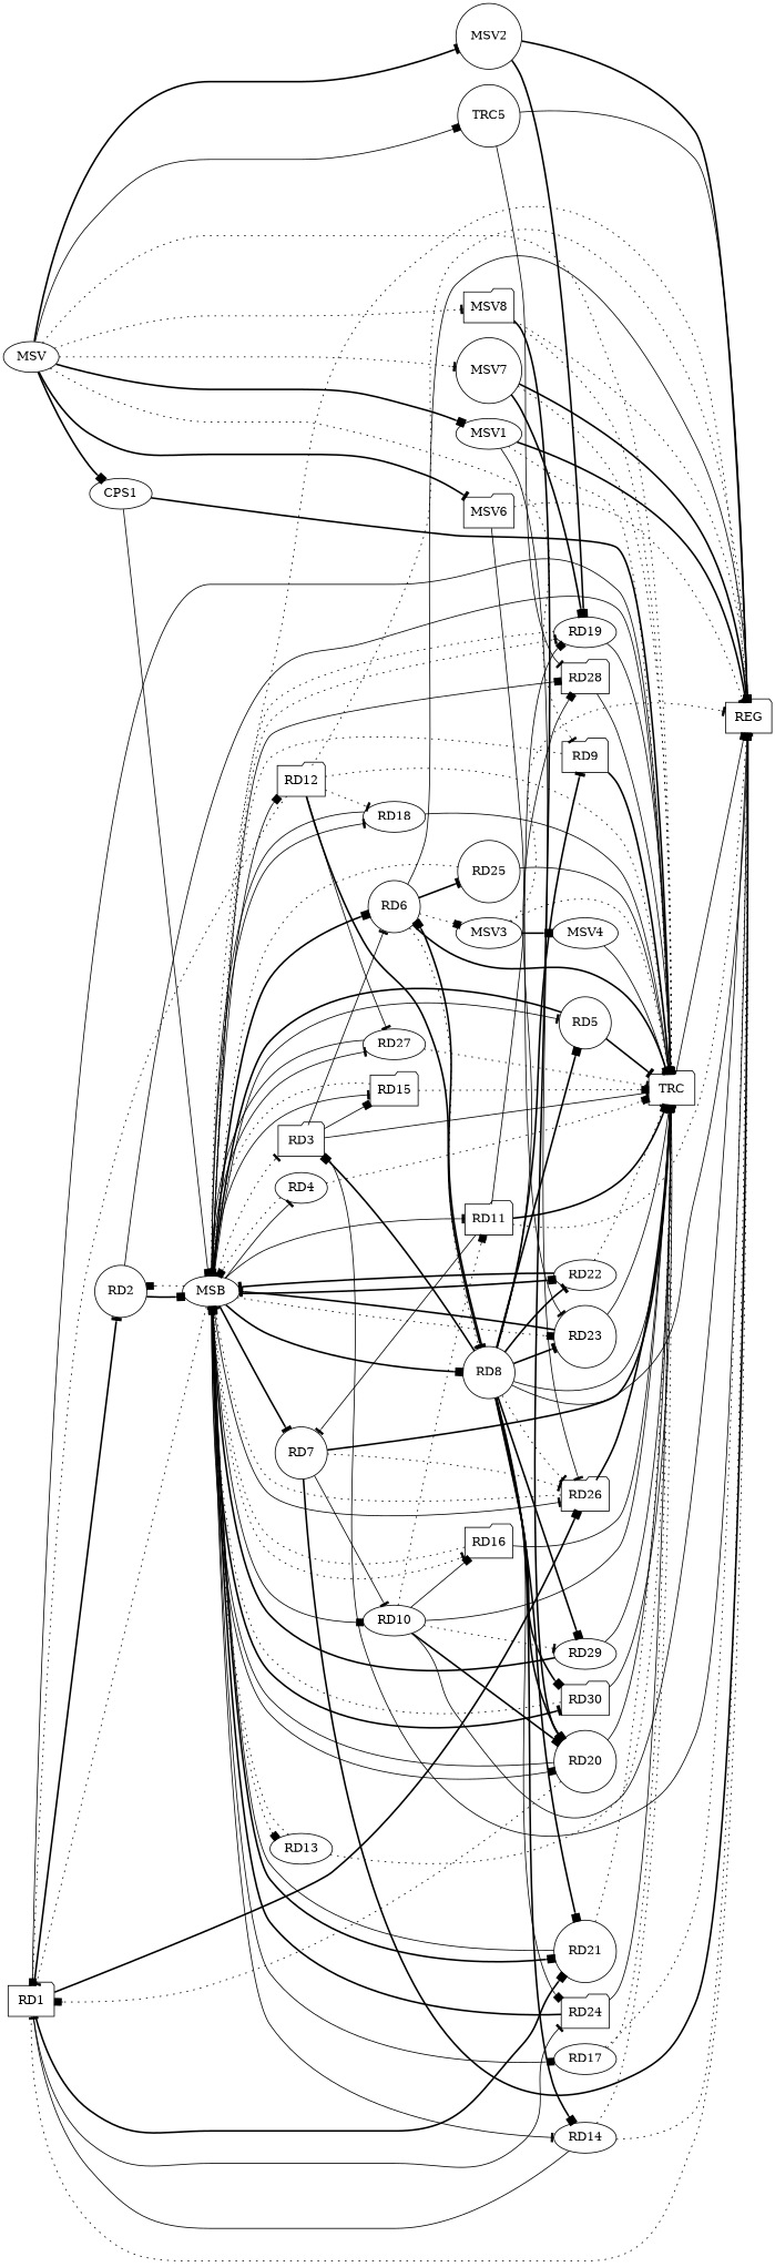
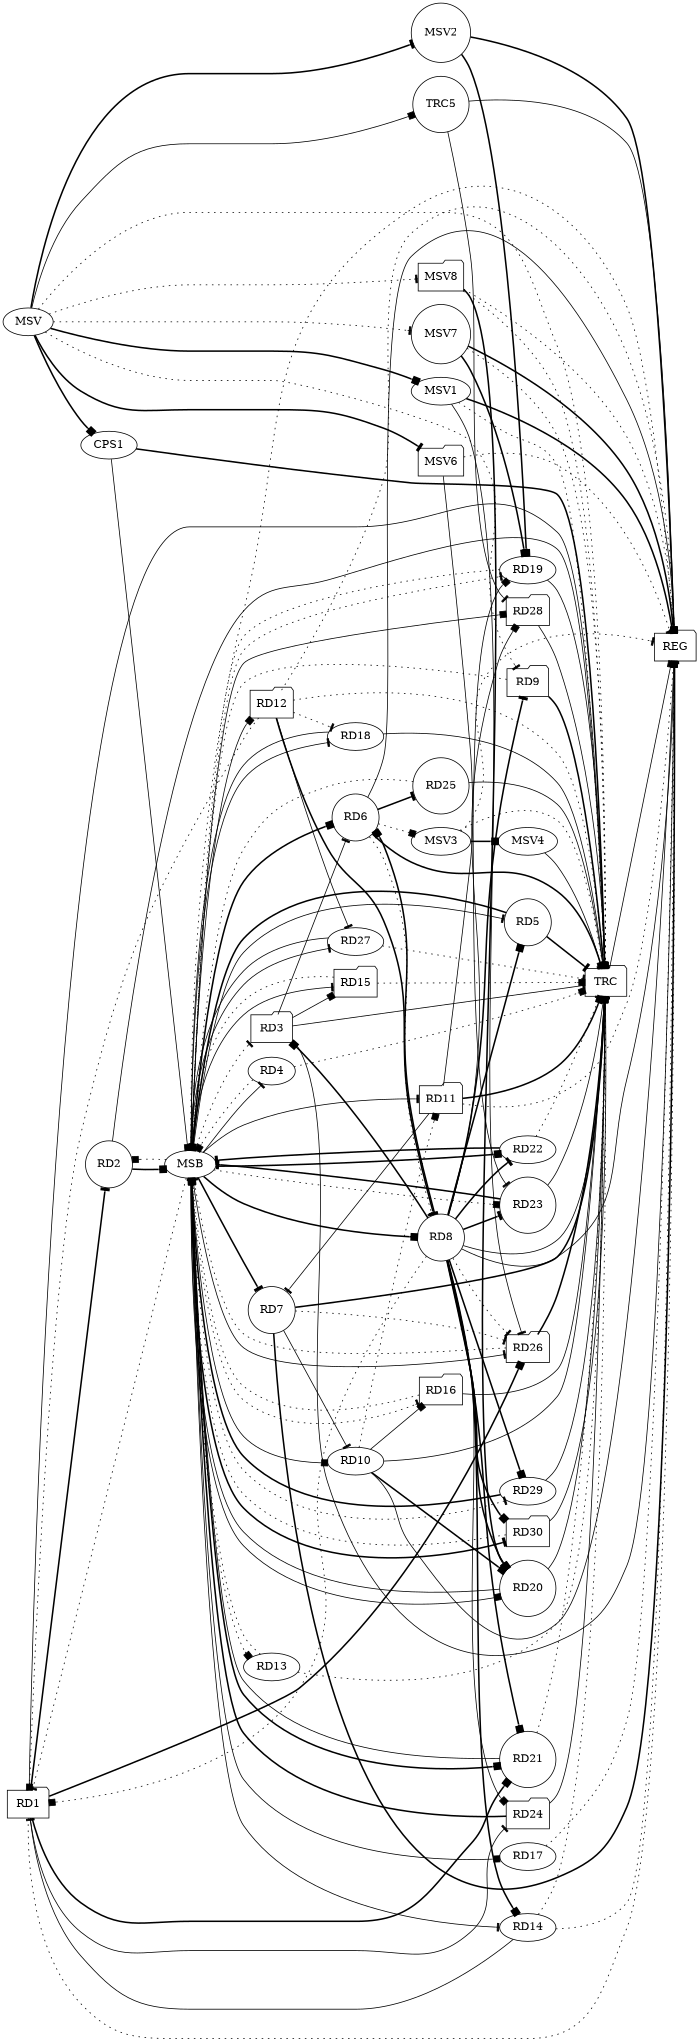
  strict digraph {
    rankdir=LR
    node [shape=ellipse]
    edge [arrowhead=tee style=solid]
    n1 [label=RD1 shape=folder]
    n2 [label=RD2 shape=circle]
    n3 [label=RD21 shape=circle]
    n4 [label=RD24 shape=folder]
    n5 [label=RD26 shape=folder]
    n6 [label=REG shape=folder]
    n7 [label=TRC shape=folder]
    n8 [label=MSB]
    n9 [label=RD3 shape=folder]
    n10 [label=RD6 shape=circle]
    n11 [label=RD15 shape=folder]
    n12 [label=RD4]
    n13 [label=RD5 shape=circle]
    n14 [label=RD8 shape=circle]
    n15 [label=RD7 shape=circle]
    n16 [label=RD10]
    n17 [label=RD14]
    n18 [label=RD20 shape=circle]
    n19 [label=RD22]
    n20 [label=RD23 shape=circle]
    n21 [label=RD28 shape=folder]
    n22 [label=RD29]
    n23 [label=RD30 shape=folder]
    n24 [label=RD11 shape=folder]
    n25 [label=RD16 shape=folder]
    n26 [label=RD19]
    n27 [label=RD12 shape=folder]
    n28 [label=RD18]
    n29 [label=RD27]
    n30 [label=RD13]
    n31 [label=RD17]
    n32 [label=RD25 shape=circle]
    n33 [label=MSV3]
    n34 [label=RD9 shape=folder]
    n35 [label=MSV4]
    n36 [label=CPS1]
    n37 [label=MSV]
    n38 [label=MSV1]
    n39 [label=MSV2 shape=circle]
    n40 [label=TRC5 shape=circle]
    n41 [label=MSV6 shape=folder]
    n42 [label=MSV7 shape=circle]
    n43 [label=MSV8 shape=folder]
    n1 -> n2 [style=bold]
    n1 -> n3 [arrowhead=box style=bold]
    n1 -> n4
    n1 -> n5 [arrowhead=box style=bold]
    n1 -> n6 [style=dotted]
    n1 -> n7 [arrowhead=box]
    n2 -> n7 [arrowhead=box]
    n2 -> n8 [arrowhead=box style=bold]
    n3 -> n7 [arrowhead=box style=dotted]
    n3 -> n8
    n4 -> n7
    n4 -> n8 [arrowhead=box style=bold]
    n5 -> n7 [style=bold]
    n5 -> n8 [style=dotted]
    n7 -> n6 [arrowhead=box]
    n8 -> n1 [style=dotted]
    n8 -> n2 [arrowhead=box style=dotted]
    n8 -> n3 [arrowhead=box style=bold]
    n8 -> n5
    n8 -> n6 [style=dotted]
    n8 -> n9 [style=dotted]
    n8 -> n10 [arrowhead=box style=bold]
    n8 -> n11
    n8 -> n12
    n8 -> n13
    n8 -> n14 [arrowhead=box style=bold]
    n8 -> n15 [style=bold]
    n8 -> n16 [arrowhead=box]
    n8 -> n17
    n8 -> n18 [arrowhead=box]
    n8 -> n19 [arrowhead=box style=bold]
    n8 -> n20 [arrowhead=box style=dotted]
    n8 -> n21 [arrowhead=box]
-   n16 -> n22 [style=dotted]
+   n8 -> n22 [style=dotted]
    n8 -> n23 [style=bold]
    n8 -> n24
    n8 -> n25 [style=dotted]
    n8 -> n26 [style=dotted]
    n8 -> n27 [arrowhead=box]
    n8 -> n28
    n8 -> n29
    n8 -> n30 [arrowhead=box style=dotted]
    n8 -> n31 [arrowhead=box]
    n9 -> n6 [arrowhead=box]
    n9 -> n7
    n9 -> n10
    n9 -> n11 [arrowhead=box]
    n10 -> n6 [arrowhead=box]
    n10 -> n7 [style=bold]
    n10 -> n14 [style=dotted]
    n10 -> n32 [style=bold]
    n10 -> n33 [arrowhead=box style=dotted]
    n11 -> n7 [arrowhead=box style=dotted]
    n11 -> n8 [style=dotted]
    n12 -> n7 [arrowhead=box style=dotted]
    n12 -> n8 [arrowhead=box style=dotted]
    n13 -> n7 [style=bold]
-   n13 -> n8 [style=bold]
-   n18 -> n1 [arrowhead=box style=dotted]
+   n13 -> n8 [arrowhead=box style=bold]
+   n14 -> n1 [arrowhead=box style=dotted]
    n14 -> n3 [arrowhead=box style=bold]
    n14 -> n4 [arrowhead=box]
    n14 -> n5 [style=dotted]
    n14 -> n6 [arrowhead=box]
    n14 -> n7
    n14 -> n9 [arrowhead=box style=bold]
    n14 -> n10 [arrowhead=box style=bold]
    n14 -> n13 [arrowhead=box style=bold]
    n14 -> n17 [arrowhead=box style=bold]
    n14 -> n18 [arrowhead=box style=bold]
    n14 -> n19 [style=bold]
    n14 -> n20 [style=bold]
    n14 -> n21 [arrowhead=box]
    n14 -> n22 [arrowhead=box style=bold]
    n14 -> n23 [arrowhead=box style=bold]
    n14 -> n34 [style=bold]
    n15 -> n5 [style=dotted]
    n15 -> n6 [style=bold]
    n15 -> n7 [arrowhead=box style=bold]
    n15 -> n16
    n16 -> n6
    n16 -> n7
    n16 -> n18 [arrowhead=box style=bold]
    n16 -> n24 [arrowhead=box style=dotted]
    n16 -> n25 [arrowhead=box]
    n17 -> n1
    n17 -> n6 [style=dotted]
    n17 -> n7 [style=dotted]
    n18 -> n7 [arrowhead=box]
    n18 -> n8
    n19 -> n7 [style=dotted]
    n19 -> n8 [style=bold]
    n20 -> n7 [arrowhead=box]
    n20 -> n8 [style=bold]
    n21 -> n7
    n22 -> n7
    n22 -> n8 [arrowhead=box style=bold]
    n23 -> n7
    n23 -> n8 [arrowhead=box style=dotted]
    n24 -> n6 [style=dotted]
    n24 -> n7 [arrowhead=box style=bold]
    n24 -> n15
    n24 -> n26 [arrowhead=box]
    n25 -> n7
    n25 -> n8 [arrowhead=box style=dotted]
    n26 -> n7 [arrowhead=box]
    n26 -> n8 [arrowhead=box style=dotted]
    n27 -> n1 [arrowhead=box style=dotted]
    n27 -> n6 [arrowhead=box style=dotted]
    n27 -> n7 [arrowhead=box style=dotted]
    n27 -> n14 [style=bold]
    n27 -> n28 [style=dotted]
    n27 -> n29
    n28 -> n7 [arrowhead=box]
    n28 -> n8
    n29 -> n7 [style=dotted]
    n29 -> n8 [arrowhead=box]
    n30 -> n7 [style=dotted]
    n30 -> n8 [arrowhead=box style=dotted]
    n31 -> n6 [arrowhead=box style=dotted]
-   n31 -> n7 [arrowhead=box style=dotted]
    n32 -> n7
    n32 -> n8 [style=dotted]
    n33 -> n6 [style=dotted]
    n33 -> n7 [style=dotted]
    n33 -> n35 [arrowhead=box style=bold]
    n34 -> n7 [style=bold]
    n34 -> n8 [style=dotted]
    n35 -> n7 [arrowhead=box]
    n36 -> n7 [arrowhead=box style=bold]
    n36 -> n8 [arrowhead=box]
    n37 -> n7 [arrowhead=box style=dotted]
    n37 -> n34 [style=dotted]
    n37 -> n36 [arrowhead=box style=bold]
    n37 -> n38 [arrowhead=box style=bold]
    n37 -> n39 [style=bold]
    n37 -> n40 [arrowhead=box]
    n37 -> n41 [style=bold]
    n37 -> n42 [style=dotted]
    n37 -> n43 [style=dotted]
    n38 -> n5
    n38 -> n6 [style=bold]
    n38 -> n7 [arrowhead=box style=dotted]
    n39 -> n6 [arrowhead=box style=bold]
    n39 -> n26 [arrowhead=box style=bold]
    n40 -> n6 [arrowhead=box]
    n40 -> n21
    n41 -> n6 [style=dotted]
    n41 -> n20
    n42 -> n6 [style=bold]
    n42 -> n7 [style=dotted]
    n42 -> n26 [arrowhead=box style=bold]
    n43 -> n6 [arrowhead=box style=dotted]
    n43 -> n7 [style=dotted]
    n43 -> n18 [arrowhead=box style=bold]
  }
